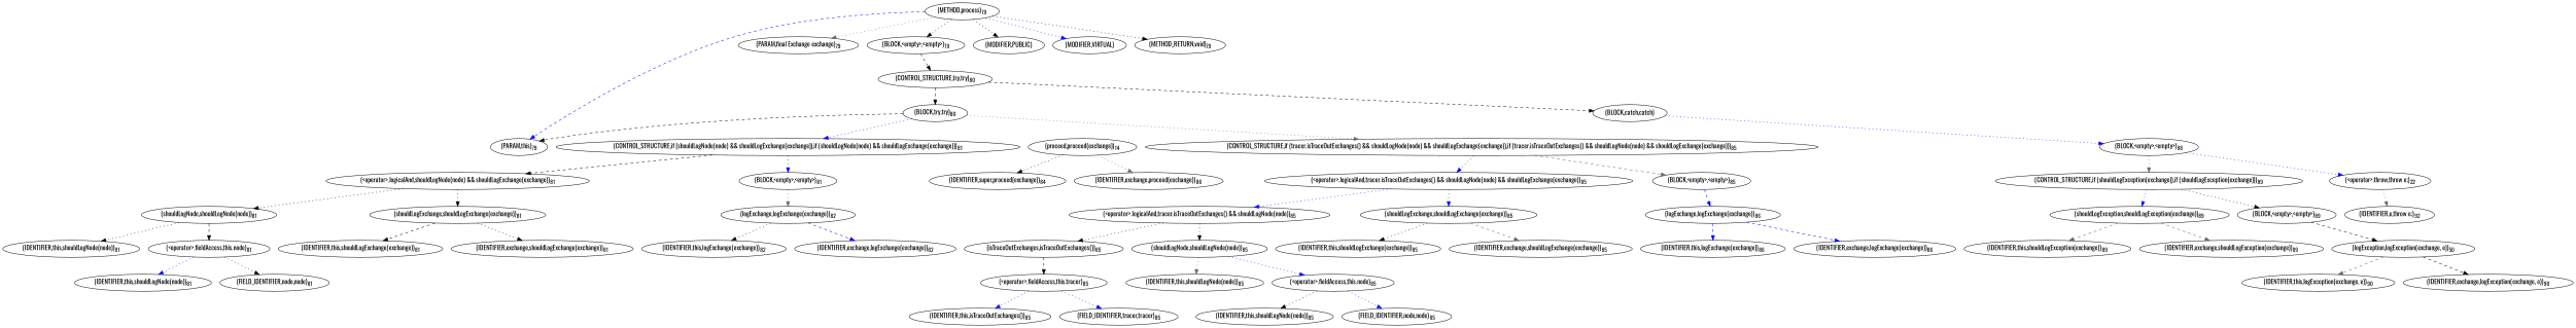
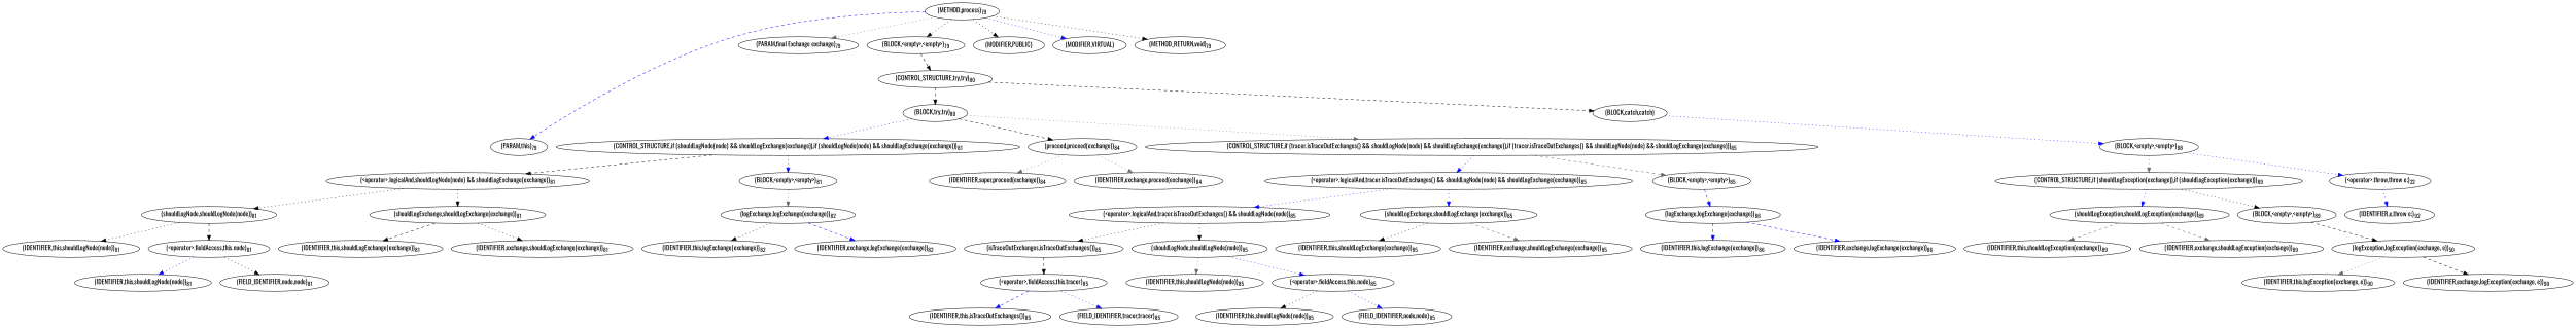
  digraph {
    fontname=Oswald
    node [fontname=Oswald]
    edge [color=black fontname=Oswald style=dotted]
    n1 [label=<(METHOD,process)<SUB>79</SUB>>]
    n2 [label=<(PARAM,this)<SUB>79</SUB>>]
    n3 [label=<(PARAM,final Exchange exchange)<SUB>79</SUB>>]
    n4 [label=<(BLOCK,&lt;empty&gt;,&lt;empty&gt;)<SUB>79</SUB>>]
    n5 [label=<(MODIFIER,PUBLIC)>]
    n6 [label=<(MODIFIER,VIRTUAL)>]
    n7 [label=<(METHOD_RETURN,void)<SUB>79</SUB>>]
    n8 [label=<(CONTROL_STRUCTURE,try,try)<SUB>80</SUB>>]
    n9 [label=<(BLOCK,try,try)<SUB>80</SUB>>]
    n10 [label=<(BLOCK,catch,catch)>]
    n11 [label=<(CONTROL_STRUCTURE,if (shouldLogNode(node) &amp;&amp; shouldLogExchange(exchange)),if (shouldLogNode(node) &amp;&amp; shouldLogExchange(exchange)))<SUB>81</SUB>>]
-   n12 [label=<(proceed,proceed(exchange))<SUB>14</SUB>>]
+   n12 [label=<(proceed,proceed(exchange))<SUB>84</SUB>>]
    n13 [label=<(CONTROL_STRUCTURE,if (tracer.isTraceOutExchanges() &amp;&amp; shouldLogNode(node) &amp;&amp; shouldLogExchange(exchange)),if (tracer.isTraceOutExchanges() &amp;&amp; shouldLogNode(node) &amp;&amp; shouldLogExchange(exchange)))<SUB>85</SUB>>]
    n14 [label=<(BLOCK,&lt;empty&gt;,&lt;empty&gt;)<SUB>88</SUB>>]
    n15 [label=<(&lt;operator&gt;.logicalAnd,shouldLogNode(node) &amp;&amp; shouldLogExchange(exchange))<SUB>81</SUB>>]
    n16 [label=<(BLOCK,&lt;empty&gt;,&lt;empty&gt;)<SUB>81</SUB>>]
    n17 [label=<(IDENTIFIER,super,proceed(exchange))<SUB>84</SUB>>]
-   n18 [label=<(IDENTIFIER,exchange,proceed(exchange))<SUB>86</SUB>>]
+   n18 [label=<(IDENTIFIER,exchange,proceed(exchange))<SUB>84</SUB>>]
    n19 [label=<(&lt;operator&gt;.logicalAnd,tracer.isTraceOutExchanges() &amp;&amp; shouldLogNode(node) &amp;&amp; shouldLogExchange(exchange))<SUB>85</SUB>>]
    n20 [label=<(BLOCK,&lt;empty&gt;,&lt;empty&gt;)<SUB>85</SUB>>]
    n21 [label=<(shouldLogNode,shouldLogNode(node))<SUB>81</SUB>>]
    n22 [label=<(shouldLogExchange,shouldLogExchange(exchange))<SUB>81</SUB>>]
    n23 [label=<(logExchange,logExchange(exchange))<SUB>82</SUB>>]
    n24 [label=<(IDENTIFIER,this,shouldLogNode(node))<SUB>81</SUB>>]
    n25 [label=<(&lt;operator&gt;.fieldAccess,this.node)<SUB>81</SUB>>]
    n26 [label=<(IDENTIFIER,this,shouldLogExchange(exchange))<SUB>81</SUB>>]
    n27 [label=<(IDENTIFIER,exchange,shouldLogExchange(exchange))<SUB>81</SUB>>]
    n28 [label=<(IDENTIFIER,this,shouldLogNode(node))<SUB>81</SUB>>]
    n29 [label=<(FIELD_IDENTIFIER,node,node)<SUB>81</SUB>>]
    n30 [label=<(IDENTIFIER,this,logExchange(exchange))<SUB>82</SUB>>]
    n31 [label=<(IDENTIFIER,exchange,logExchange(exchange))<SUB>82</SUB>>]
    n32 [label=<(&lt;operator&gt;.logicalAnd,tracer.isTraceOutExchanges() &amp;&amp; shouldLogNode(node))<SUB>85</SUB>>]
    n33 [label=<(shouldLogExchange,shouldLogExchange(exchange))<SUB>85</SUB>>]
    n34 [label=<(logExchange,logExchange(exchange))<SUB>86</SUB>>]
    n35 [label=<(isTraceOutExchanges,isTraceOutExchanges())<SUB>85</SUB>>]
    n36 [label=<(shouldLogNode,shouldLogNode(node))<SUB>85</SUB>>]
    n37 [label=<(IDENTIFIER,this,shouldLogExchange(exchange))<SUB>85</SUB>>]
    n38 [label=<(IDENTIFIER,exchange,shouldLogExchange(exchange))<SUB>85</SUB>>]
    n39 [label=<(&lt;operator&gt;.fieldAccess,this.tracer)<SUB>85</SUB>>]
    n40 [label=<(IDENTIFIER,this,shouldLogNode(node))<SUB>85</SUB>>]
    n41 [label=<(&lt;operator&gt;.fieldAccess,this.node)<SUB>85</SUB>>]
    n42 [label=<(IDENTIFIER,this,isTraceOutExchanges())<SUB>85</SUB>>]
    n43 [label=<(FIELD_IDENTIFIER,tracer,tracer)<SUB>85</SUB>>]
    n44 [label=<(IDENTIFIER,this,shouldLogNode(node))<SUB>85</SUB>>]
    n45 [label=<(FIELD_IDENTIFIER,node,node)<SUB>85</SUB>>]
    n46 [label=<(IDENTIFIER,this,logExchange(exchange))<SUB>86</SUB>>]
    n47 [label=<(IDENTIFIER,exchange,logExchange(exchange))<SUB>86</SUB>>]
    n48 [label=<(CONTROL_STRUCTURE,if (shouldLogException(exchange)),if (shouldLogException(exchange)))<SUB>89</SUB>>]
    n49 [label=<(&lt;operator&gt;.throw,throw e;)<SUB>22</SUB>>]
    n50 [label=<(shouldLogException,shouldLogException(exchange))<SUB>89</SUB>>]
    n51 [label=<(BLOCK,&lt;empty&gt;,&lt;empty&gt;)<SUB>89</SUB>>]
    n52 [label=<(IDENTIFIER,e,throw e;)<SUB>92</SUB>>]
    n53 [label=<(IDENTIFIER,this,shouldLogException(exchange))<SUB>89</SUB>>]
    n54 [label=<(IDENTIFIER,exchange,shouldLogException(exchange))<SUB>89</SUB>>]
    n55 [label=<(logException,logException(exchange, e))<SUB>50</SUB>>]
    n56 [label=<(IDENTIFIER,this,logException(exchange, e))<SUB>90</SUB>>]
    n57 [label=<(IDENTIFIER,exchange,logException(exchange, e))<SUB>90</SUB>>]
    n1 -> n2 [color=blue style=dashed]
    n1 -> n3 [color=gray40]
    n1 -> n4
    n1 -> n5
    n1 -> n6 [color=blue]
    n1 -> n7
    n4 -> n8 [style=dashed]
    n8 -> n9 [style=dashed]
    n8 -> n10 [style=dashed]
    n9 -> n11 [color=blue]
-   n9 -> n2 [style=dashed]
+   n9 -> n12 [style=dashed]
    n9 -> n13 [color=gray40]
    n10 -> n14 [color=blue]
    n11 -> n15 [style=dashed]
    n11 -> n16 [color=blue]
-   n12 -> n17
+   n12 -> n17 [color=gray40]
    n12 -> n18 [color=gray40]
    n13 -> n19 [color=blue]
    n13 -> n20 [color=gray40 style=dashed]
    n14 -> n48 [color=gray40]
    n14 -> n49 [color=blue]
    n15 -> n21
    n15 -> n22
    n16 -> n23 [color=gray40]
    n19 -> n32 [color=blue]
    n19 -> n33 [color=blue]
    n20 -> n34 [color=blue style=dashed]
    n21 -> n24
    n21 -> n25 [style=dashed]
    n22 -> n26 [style=dashed]
    n22 -> n27
    n23 -> n30
    n23 -> n31 [color=blue style=dashed]
    n25 -> n28 [color=blue]
    n25 -> n29
    n32 -> n35
    n32 -> n36
    n33 -> n37
    n33 -> n38 [color=gray40 style=dashed]
    n34 -> n46 [color=blue style=dashed]
    n34 -> n47 [color=blue style=dashed]
    n35 -> n39 [style=dashed]
    n36 -> n40 [color=gray40]
    n36 -> n41 [color=blue]
-   n39 -> n42 [color=blue]
+   n39 -> n42 [color=blue style=dashed]
    n39 -> n43 [color=blue]
    n41 -> n44
    n41 -> n45 [color=blue]
    n48 -> n50 [color=blue]
    n48 -> n51
-   n49 -> n52 [color=gray40]
+   n49 -> n52 [color=blue]
    n50 -> n53 [color=gray40 style=dashed]
    n50 -> n54 [color=gray40 style=dashed]
    n51 -> n55 [style=dashed]
-   n55 -> n56 [color=gray40 style=dashed]
+   n55 -> n56 [color=gray40]
    n55 -> n57 [style=dashed]
  }
